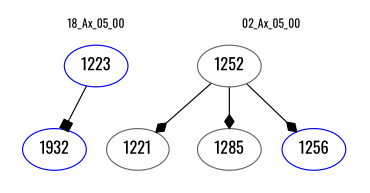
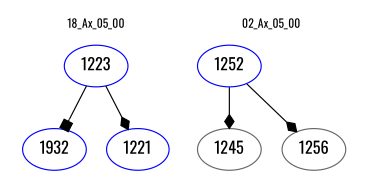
  digraph {
    fontname=Oswald
    node [color=blue fontname=Oswald]
    edge [arrowhead=diamond color=black fontname=Oswald]
    n1 [label=1223]
-   n2 [color=gray40 label=1221]
+   n2 [label=1221]
    n3 [label=1932]
-   n4 [color=gray40 label=1252]
-   n5 [color=gray40 label=1285]
-   n6 [label=1256]
+   n4 [label=1252]
+   n5 [color=gray40 label=1245]
+   n6 [color=gray40 label=1256]
    subgraph cluster_1 {
      color=white
      fontsize=10
      label="18_Ax_05_00"
      n1
      n2
      n3
    }
    subgraph cluster_2 {
      color=white
      fontsize=10
      label="02_Ax_05_00"
      n4
      n5
      n6
    }
-   n4 -> n2
+   n1 -> n2
    n1 -> n3 [arrowhead=box]
    n4 -> n5
    n4 -> n6
  }
